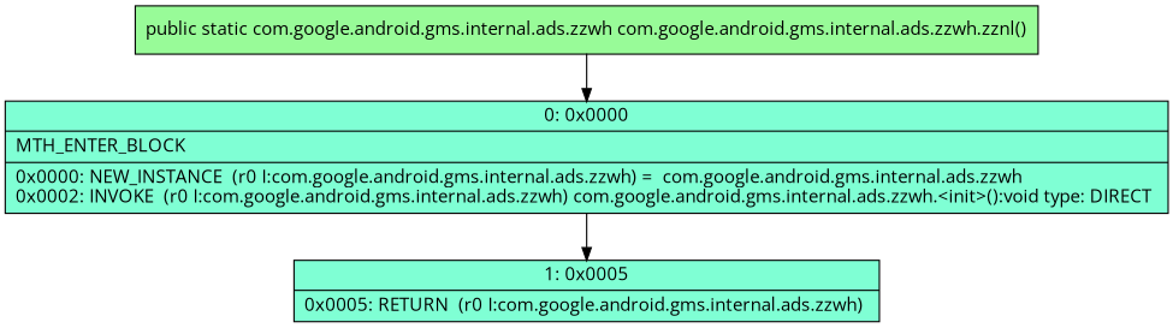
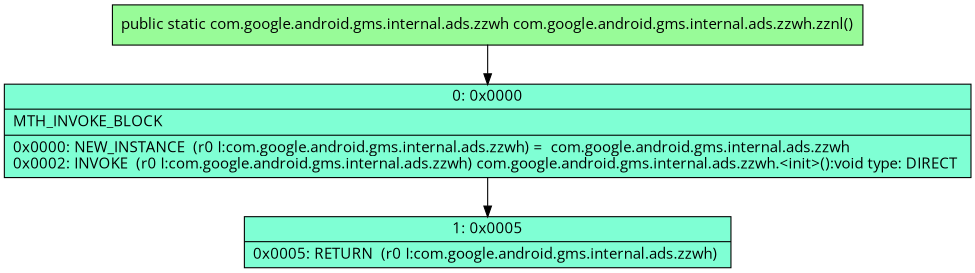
  digraph {
    fontname="Open Sans"
    node [shape=record style=filled fillcolor=aquamarine fontname="Open Sans"]
    edge [fontname="Open Sans"]
-   n1 [label="{0\:\ 0x0000|MTH_ENTER_BLOCK\l|0x0000: NEW_INSTANCE  (r0 I:com.google.android.gms.internal.ads.zzwh) =  com.google.android.gms.internal.ads.zzwh \l0x0002: INVOKE  (r0 I:com.google.android.gms.internal.ads.zzwh) com.google.android.gms.internal.ads.zzwh.\<init\>():void type: DIRECT \l}"]
+   n1 [label="{0\:\ 0x0000|MTH_INVOKE_BLOCK\l|0x0000: NEW_INSTANCE  (r0 I:com.google.android.gms.internal.ads.zzwh) =  com.google.android.gms.internal.ads.zzwh \l0x0002: INVOKE  (r0 I:com.google.android.gms.internal.ads.zzwh) com.google.android.gms.internal.ads.zzwh.\<init\>():void type: DIRECT \l}"]
    n2 [label="{1\:\ 0x0005|0x0005: RETURN  (r0 I:com.google.android.gms.internal.ads.zzwh) \l}"]
    n3 [label="{public static com.google.android.gms.internal.ads.zzwh com.google.android.gms.internal.ads.zzwh.zznl() }" fillcolor=palegreen]
    n1 -> n2
    n3 -> n1
  }
